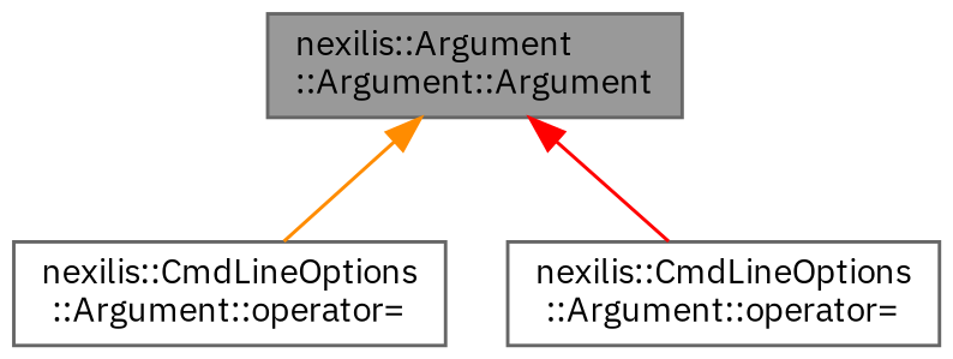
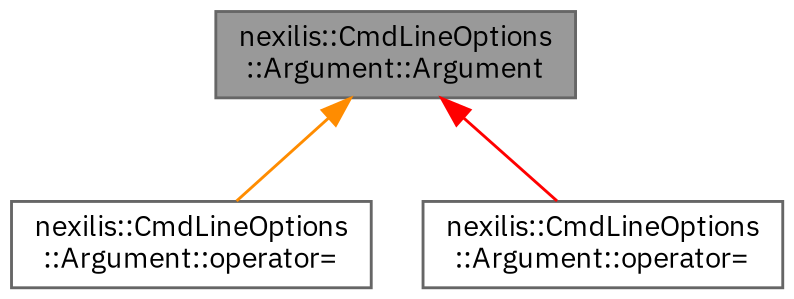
  digraph {
    rankdir=TB
    fontname="IBM Plex Sans"
    node [color=grey40 fillcolor=white fontname="IBM Plex Sans" fontsize=10 shape=box style=filled]
    edge [dir=back fontname="IBM Plex Sans" fontsize=10 labelfontname=Helvetica labelfontsize=10 style=solid]
-   n1 [color=gray40 fillcolor=grey60 fontcolor=black height=0.2 label="nexilis::Argument\l::Argument::Argument" width=0.4]
+   n1 [color=gray40 fillcolor=grey60 fontcolor=black height=0.2 label="nexilis::CmdLineOptions\l::Argument::Argument" width=0.4]
    n2 [height=0.2 label="nexilis::CmdLineOptions\l::Argument::operator=" width=0.4]
    n3 [height=0.2 label="nexilis::CmdLineOptions\l::Argument::operator=" width=0.4]
    n1 -> n2 [color=darkorange]
    n1 -> n3 [color=red]
  }
